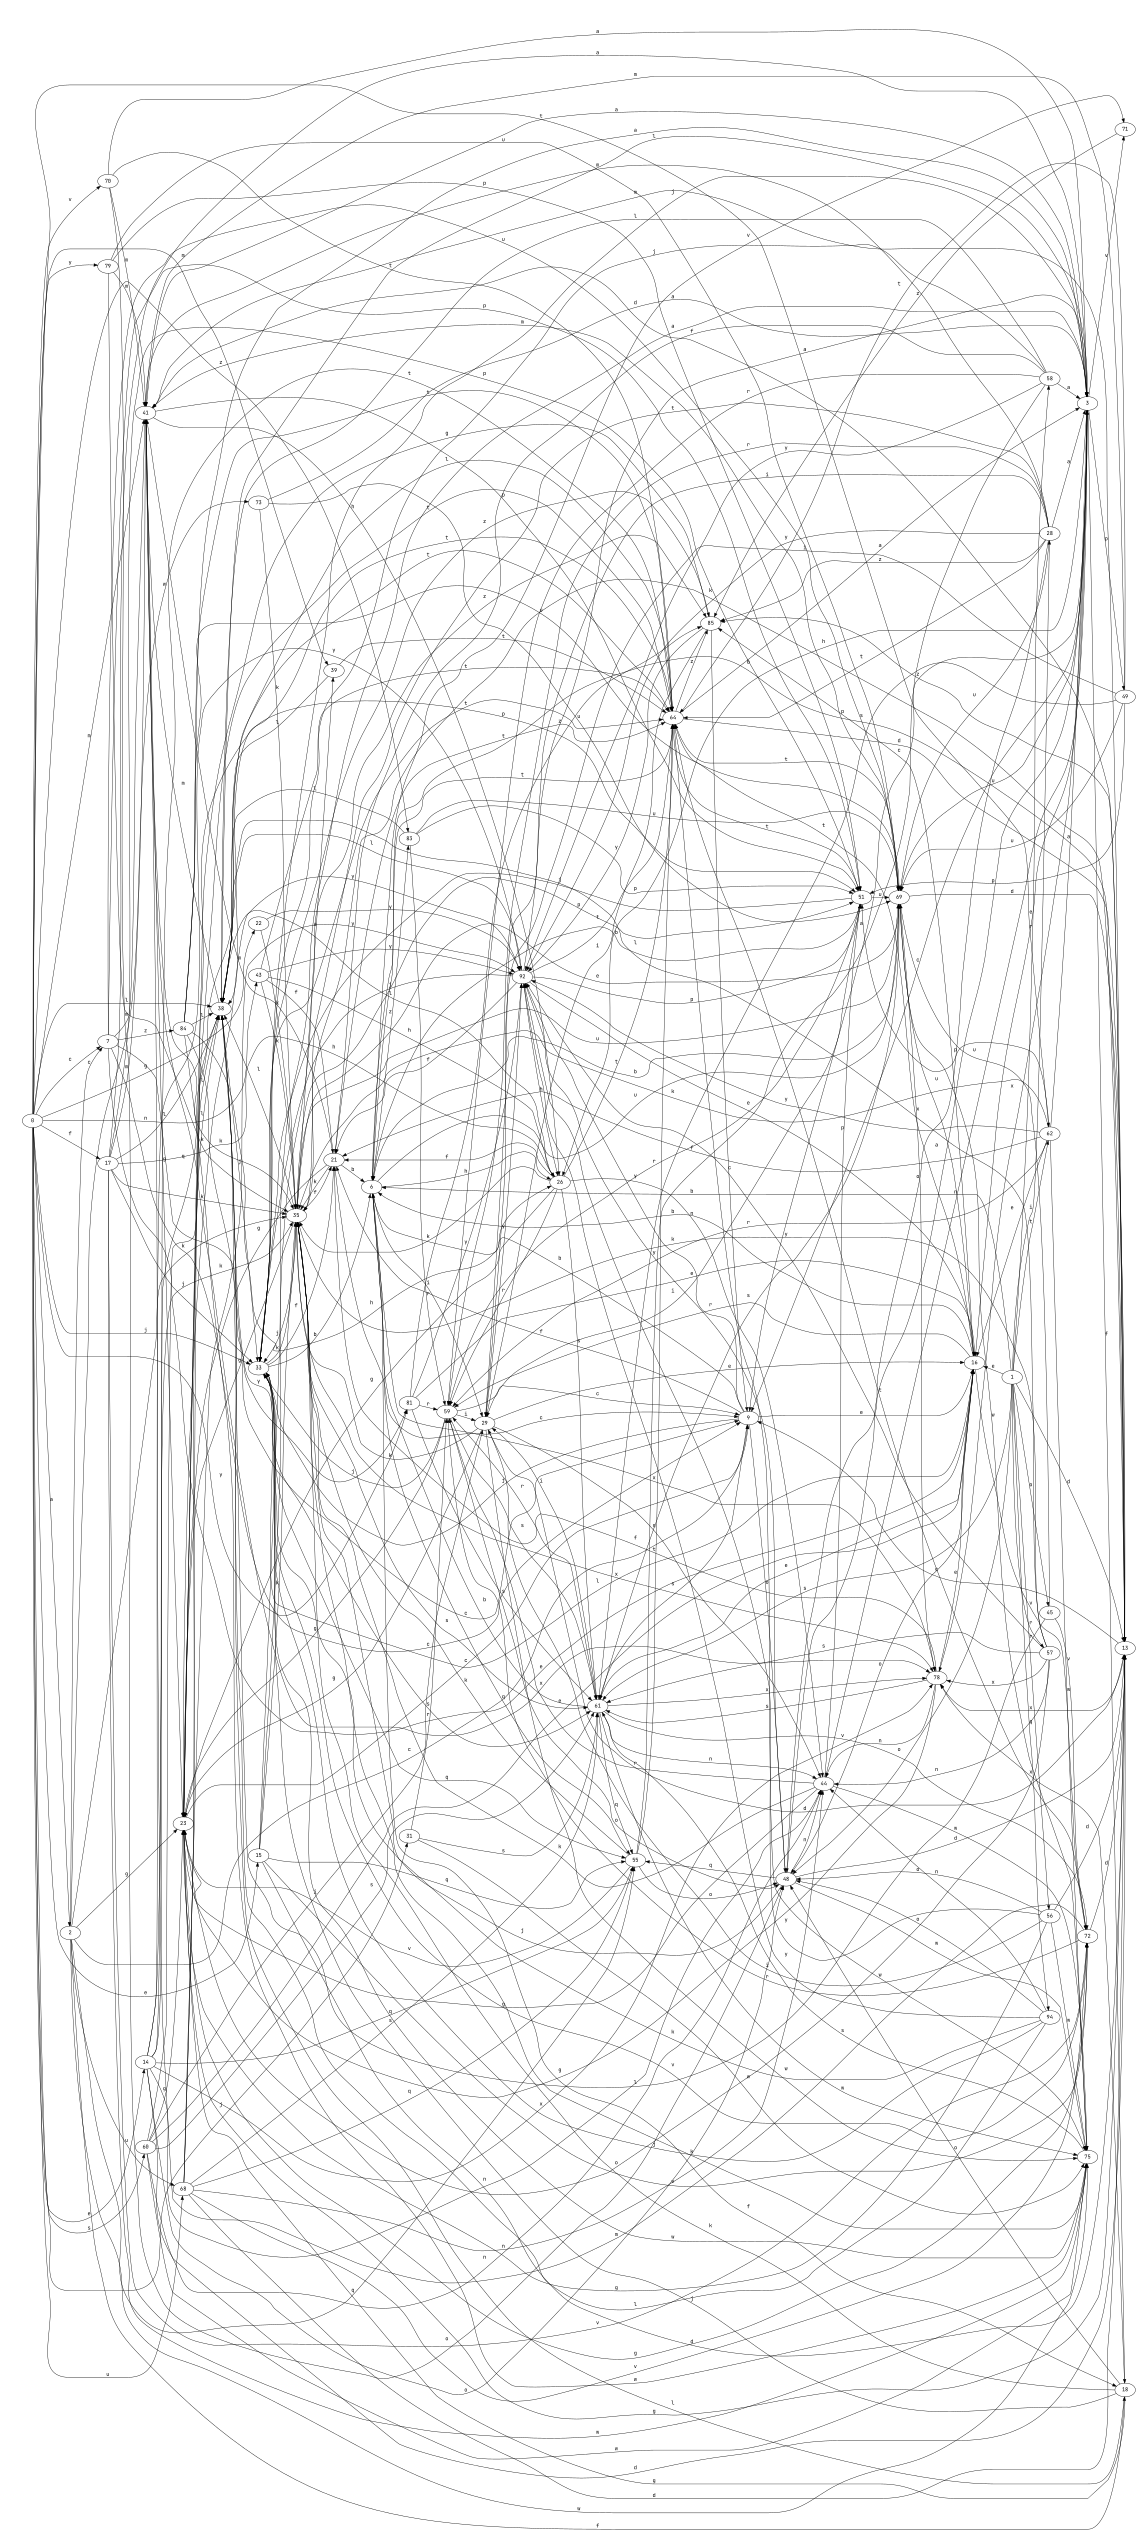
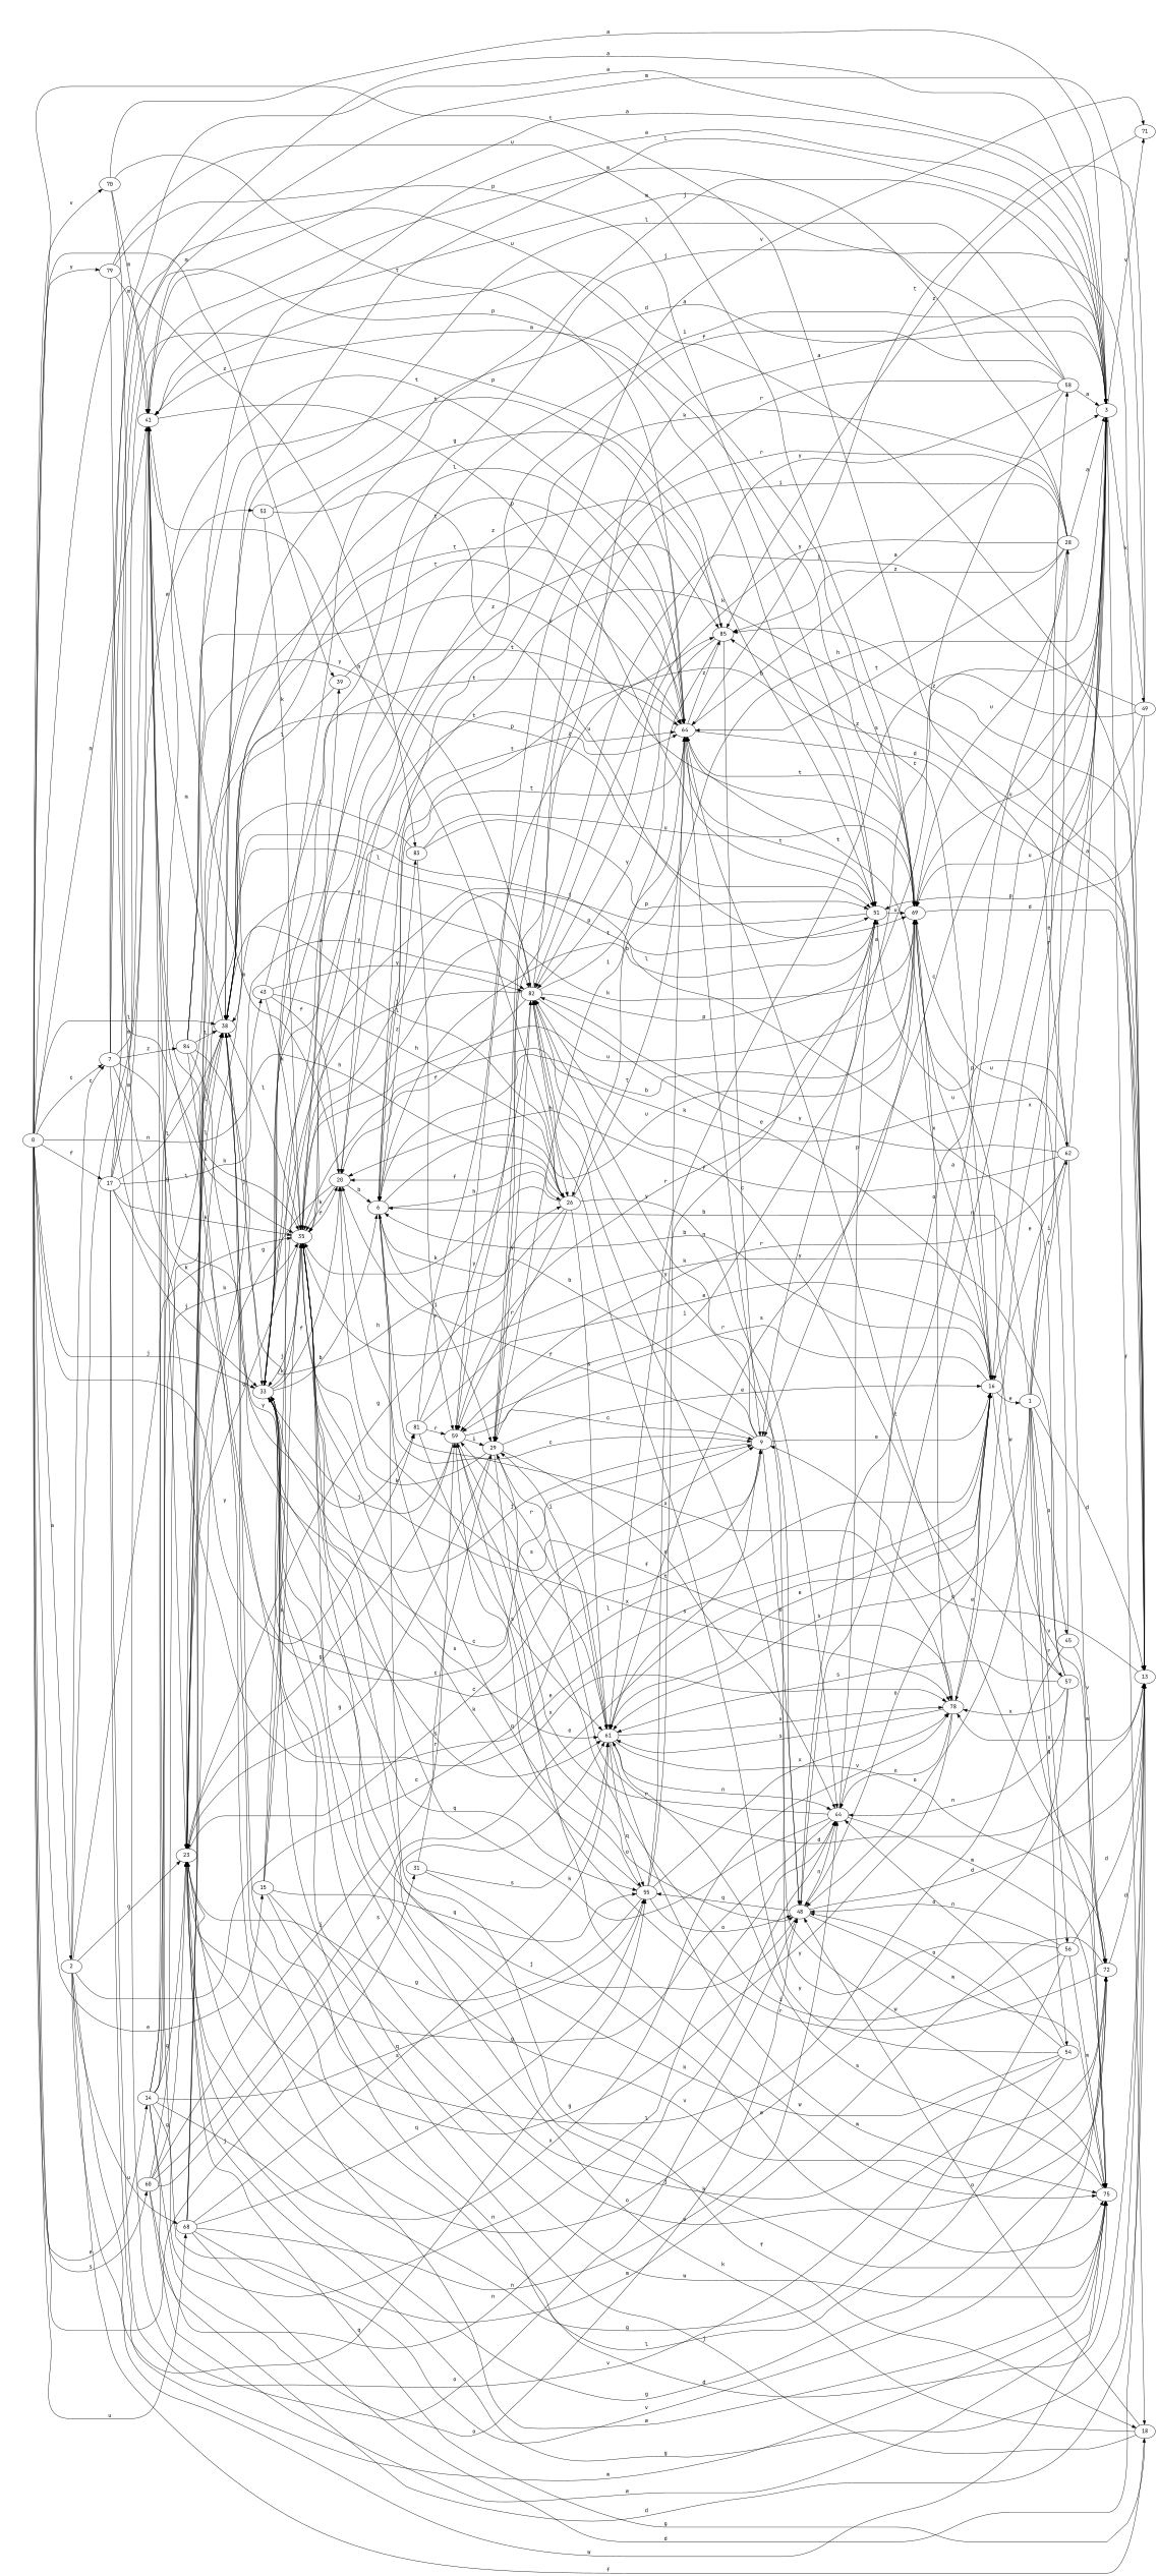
  strict digraph {
    fontname="JetBrains Mono"
    rankdir=LR
    node [fontname="JetBrains Mono"]
    edge [fontname="JetBrains Mono"]
    0
    2
    7
    14
    15
    17
-   22
    31
    33
    38
    39
    41
    43
    60
    62
    68
    70
    79
    81
    83
    9
    18
    23
    35
    55
-   73
+   73 [label=53]
    75
    16
    3
    69
    51
    84
    13
    48
    44
    78
    64
-   82 [label=92]
+   82
    85
    72
    26
    61
    59
    6
-   20 [label=21]
+   20
    29
    1
    28
    45
-   54 [label=94]
+   54
    56
    57
    58
    71
    49
    0 -> 2 [label=a]
    0 -> 7 [label=c]
    0 -> 14 [label=e]
    0 -> 15 [label=e]
    0 -> 17 [label=f]
-   0 -> 22 [label=g]
    0 -> 31 [label=j]
    0 -> 33 [label=j]
    0 -> 38 [label=l]
    0 -> 39 [label=m]
    0 -> 41 [label=m]
    0 -> 43 [label=n]
    0 -> 60 [label=s]
    0 -> 62 [label=t]
    0 -> 68 [label=u]
    0 -> 70 [label=v]
    0 -> 79 [label=y]
    0 -> 81 [label=y]
    0 -> 83 [label=z]
    2 -> 7 [label=c]
    2 -> 68 [label=u]
    2 -> 9 [label=c]
    2 -> 18 [label=f]
    2 -> 23 [label=g]
    2 -> 35 [label=k]
    2 -> 55 [label=q]
    2 -> 73 [label=w]
    2 -> 75 [label=w]
    7 -> 41 [label=m]
    7 -> 81 [label=y]
    7 -> 9 [label=c]
    7 -> 16 [label=e]
+   7 -> 3 [label=a]
    7 -> 69 [label=u]
    7 -> 51 [label=p]
    7 -> 84 [label=z]
-   14 -> 38 [label=q]
+   14 -> 38 [label=l]
+   14 -> 23 [label=g]
    14 -> 35 [label=k]
    14 -> 55 [label=q]
    14 -> 13 [label=d]
    14 -> 48 [label=o]
    14 -> 44 [label=n]
    14 -> 78 [label=x]
    14 -> 64 [label=t]
    14 -> 82 [label=y]
    15 -> 35 [label=k]
    15 -> 55 [label=q]
-   15 -> 3 [label=a]
+   15 -> 3 [label=i]
    15 -> 13 [label=d]
    15 -> 85 [label=z]
    15 -> 72 [label=v]
    17 -> 33 [label=j]
    17 -> 38 [label=l]
    17 -> 41 [label=m]
    17 -> 35 [label=k]
    17 -> 75 [label=w]
    17 -> 3 [label=a]
    17 -> 51 [label=p]
    17 -> 72 [label=v]
    17 -> 26 [label=h]
-   22 -> 35 [label=k]
-   22 -> 82 [label=y]
    31 -> 75 [label=w]
    31 -> 61 [label=s]
    31 -> 59 [label=r]
    33 -> 35 [label=k]
    33 -> 55 [label=q]
    33 -> 75 [label=w]
    33 -> 64 [label=t]
    33 -> 85 [label=z]
    33 -> 72 [label=v]
    33 -> 61 [label=s]
    33 -> 6 [label=b]
    33 -> 20 [label=f]
    38 -> 33 [label=j]
    38 -> 41 [label=m]
    38 -> 64 [label=t]
    39 -> 38 [label=l]
    39 -> 64 [label=t]
    41 -> 23 [label=g]
    41 -> 35 [label=k]
    41 -> 3 [label=a]
    41 -> 51 [label=p]
    41 -> 13 [label=d]
    41 -> 78 [label=x]
-   41 -> 26 [label=h]
+   26 -> 41 [label=h]
    43 -> 35 [label=k]
    43 -> 64 [label=t]
    43 -> 82 [label=y]
    43 -> 26 [label=h]
    43 -> 20 [label=f]
    60 -> 23 [label=g]
    60 -> 75 [label=w]
    60 -> 16 [label=e]
    60 -> 51 [label=p]
    60 -> 44 [label=n]
    60 -> 61 [label=s]
    60 -> 29 [label=i]
    62 -> 35 [label=k]
    62 -> 75 [label=w]
    62 -> 16 [label=e]
    62 -> 3 [label=a]
    62 -> 51 [label=p]
    62 -> 82 [label=y]
    62 -> 59 [label=r]
    62 -> 20 [label=f]
    68 -> 38 [label=l]
    68 -> 55 [label=q]
    68 -> 13 [label=d]
    68 -> 44 [label=n]
    68 -> 64 [label=t]
    68 -> 82 [label=y]
    68 -> 72 [label=v]
    68 -> 61 [label=s]
    70 -> 41 [label=m]
    70 -> 3 [label=a]
    70 -> 48 [label=o]
    70 -> 64 [label=t]
    79 -> 41 [label=m]
    79 -> 35 [label=k]
    79 -> 69 [label=u]
    79 -> 51 [label=p]
    81 -> 16 [label=e]
    81 -> 82 [label=y]
    81 -> 85 [label=z]
    81 -> 61 [label=s]
    81 -> 59 [label=r]
    83 -> 38 [label=l]
    83 -> 69 [label=u]
    83 -> 51 [label=p]
    83 -> 59 [label=r]
    9 -> 33 [label=j]
    9 -> 16 [label=e]
    9 -> 48 [label=o]
    9 -> 82 [label=y]
    9 -> 61 [label=s]
    9 -> 6 [label=b]
    9 -> 20 [label=f]
    18 -> 33 [label=j]
-   18 -> 38 [label=l]
    18 -> 23 [label=g]
    18 -> 35 [label=k]
    18 -> 48 [label=o]
    23 -> 38 [label=l]
    23 -> 9 [label=c]
    23 -> 64 [label=t]
    23 -> 82 [label=y]
    35 -> 33 [label=j]
    35 -> 38 [label=l]
    35 -> 39 [label=a]
    35 -> 23 [label=g]
    35 -> 69 [label=u]
    35 -> 51 [label=p]
    35 -> 78 [label=x]
    35 -> 61 [label=s]
    35 -> 20 [label=f]
-   55 -> 23 [label=v]
+   55 -> 23 [label=g]
    55 -> 35 [label=k]
    55 -> 3 [label=a]
    55 -> 48 [label=o]
-   18 -> 78 [label=x]
+   55 -> 78 [label=x]
    55 -> 64 [label=t]
    73 -> 35 [label=k]
    73 -> 3 [label=a]
    73 -> 69 [label=u]
    75 -> 35 [label=k]
    75 -> 61 [label=s]
    16 -> 38 [label=l]
    16 -> 69 [label=u]
    16 -> 48 [label=o]
    16 -> 64 [label=t]
-   16 -> 85 [label=p]
+   16 -> 85 [label=z]
    16 -> 72 [label=v]
    16 -> 59 [label=r]
    16 -> 6 [label=b]
    3 -> 33 [label=j]
    3 -> 38 [label=l]
    3 -> 9 [label=c]
    3 -> 18 [label=f]
    3 -> 16 [label=e]
    3 -> 69 [label=u]
    3 -> 44 [label=n]
    3 -> 78 [label=x]
    3 -> 26 [label=h]
    3 -> 71 [label=v]
-   3 -> 49 [label=p]
+   3 -> 49 [label=k]
    69 -> 41 [label=m]
-   69 -> 35 [label=e]
+   69 -> 35 [label=k]
    69 -> 75 [label=w]
    69 -> 13 [label=d]
    69 -> 78 [label=x]
    69 -> 64 [label=t]
    69 -> 61 [label=s]
    69 -> 6 [label=b]
    51 -> 33 [label=j]
    51 -> 69 [label=u]
    51 -> 64 [label=t]
    51 -> 59 [label=r]
    51 -> 6 [label=b]
    51 -> 29 [label=i]
    84 -> 38 [label=l]
    84 -> 9 [label=c]
    84 -> 75 [label=w]
    84 -> 3 [label=a]
    84 -> 69 [label=u]
    84 -> 64 [label=t]
    84 -> 26 [label=h]
    13 -> 41 [label=m]
    13 -> 9 [label=c]
    13 -> 23 [label=g]
    13 -> 35 [label=k]
    13 -> 78 [label=x]
    13 -> 85 [label=z]
    13 -> 6 [label=b]
    48 -> 33 [label=j]
    48 -> 55 [label=q]
    48 -> 75 [label=w]
    48 -> 3 [label=a]
    48 -> 13 [label=d]
    48 -> 44 [label=n]
    48 -> 82 [label=y]
    44 -> 23 [label=g]
    44 -> 35 [label=k]
    44 -> 75 [label=w]
    44 -> 51 [label=p]
    44 -> 59 [label=r]
    78 -> 23 [label=g]
    78 -> 16 [label=e]
    78 -> 44 [label=n]
    78 -> 61 [label=s]
    78 -> 20 [label=f]
    64 -> 38 [label=l]
    64 -> 75 [label=w]
    64 -> 3 [label=a]
    64 -> 13 [label=d]
    64 -> 85 [label=z]
    82 -> 33 [label=j]
    82 -> 38 [label=l]
    82 -> 16 [label=e]
    82 -> 3 [label=a]
    82 -> 51 [label=p]
    82 -> 64 [label=t]
    82 -> 26 [label=h]
    82 -> 20 [label=f]
    85 -> 9 [label=c]
    85 -> 23 [label=g]
    85 -> 82 [label=y]
    85 -> 29 [label=i]
    72 -> 41 [label=m]
    72 -> 23 [label=g]
    72 -> 13 [label=d]
    72 -> 64 [label=t]
    72 -> 59 [label=r]
    26 -> 38 [label=l]
    26 -> 23 [label=g]
    26 -> 35 [label=k]
    26 -> 44 [label=n]
    26 -> 64 [label=t]
    26 -> 61 [label=s]
    26 -> 59 [label=r]
    26 -> 20 [label=f]
    61 -> 55 [label=q]
    61 -> 75 [label=w]
    61 -> 16 [label=e]
    61 -> 44 [label=n]
    61 -> 78 [label=x]
    61 -> 72 [label=v]
    61 -> 59 [label=r]
-   61 -> 6 [label=b]
    61 -> 29 [label=i]
    59 -> 33 [label=j]
    59 -> 9 [label=c]
    59 -> 23 [label=g]
    59 -> 48 [label=o]
    59 -> 61 [label=s]
    59 -> 29 [label=i]
    6 -> 83 [label=z]
    6 -> 18 [label=f]
    6 -> 55 [label=q]
    6 -> 69 [label=u]
    6 -> 78 [label=x]
    6 -> 64 [label=t]
    6 -> 26 [label=h]
    6 -> 29 [label=i]
    6 -> 71 [label=v]
    20 -> 41 [label=m]
    20 -> 9 [label=c]
    20 -> 23 [label=g]
    20 -> 35 [label=k]
    20 -> 64 [label=t]
    20 -> 6 [label=b]
    29 -> 23 [label=g]
    29 -> 35 [label=k]
    29 -> 75 [label=w]
    29 -> 16 [label=e]
    29 -> 13 [label=d]
    29 -> 44 [label=n]
    29 -> 82 [label=y]
    1 -> 62 [label=t]
-   1 -> 16 [label=e]
+   16 -> 1 [label=e]
    1 -> 13 [label=d]
    1 -> 48 [label=o]
    1 -> 61 [label=s]
    1 -> 6 [label=b]
    1 -> 28 [label=i]
    1 -> 45 [label=o]
    1 -> 54 [label=q]
    1 -> 56 [label=r]
    1 -> 57 [label=r]
    1 -> 58 [label=r]
    28 -> 41 [label=m]
-   28 -> 35 [label=t]
+   28 -> 35 [label=k]
    28 -> 3 [label=a]
    28 -> 69 [label=u]
    28 -> 48 [label=o]
    28 -> 64 [label=t]
    28 -> 82 [label=y]
    28 -> 85 [label=z]
    28 -> 59 [label=r]
    28 -> 29 [label=i]
    45 -> 38 [label=l]
    45 -> 69 [label=u]
    45 -> 72 [label=v]
    54 -> 33 [label=j]
    54 -> 38 [label=l]
    54 -> 35 [label=k]
    54 -> 48 [label=o]
    54 -> 44 [label=n]
    54 -> 82 [label=y]
    56 -> 23 [label=g]
    56 -> 75 [label=w]
    56 -> 13 [label=d]
    56 -> 48 [label=o]
    56 -> 82 [label=y]
    56 -> 29 [label=i]
    57 -> 38 [label=l]
    57 -> 23 [label=o]
    57 -> 35 [label=k]
    57 -> 44 [label=n]
    57 -> 78 [label=x]
    57 -> 82 [label=y]
    57 -> 61 [label=s]
    58 -> 33 [label=j]
    58 -> 38 [label=l]
    58 -> 9 [label=c]
    58 -> 3 [label=a]
    58 -> 82 [label=y]
    58 -> 59 [label=r]
    58 -> 20 [label=f]
    71 -> 85 [label=z]
    49 -> 41 [label=m]
    49 -> 69 [label=u]
    49 -> 51 [label=p]
    49 -> 64 [label=t]
    49 -> 61 [label=s]
    49 -> 29 [label=i]
  }
